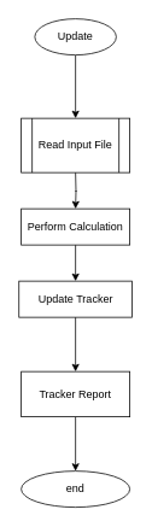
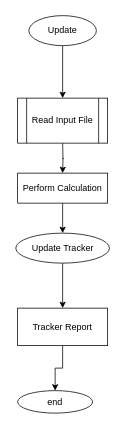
  <mxCell id="0" />
  <mxCell id="1" parent="0" />
  <mxCell id="2" value="" style="edgeStyle=orthogonalEdgeStyle;rounded=0;orthogonalLoop=1;jettySize=auto;html=1;" edge="1" parent="1" source="3" target="10"><mxGeometry relative="1" as="geometry" /></mxCell>
  <mxCell id="3" value="Update" style="ellipse;whiteSpace=wrap;html=1;" parent="1" vertex="1"><mxGeometry x="38" y="20" width="90" height="40" as="geometry" /></mxCell>
  <mxCell id="4" value="" style="edgeStyle=orthogonalEdgeStyle;rounded=0;orthogonalLoop=1;jettySize=auto;html=1;" parent="1" edge="1"><mxGeometry relative="1" as="geometry"><mxPoint x="83" y="190" as="sourcePoint" /><mxPoint x="83" y="230" as="targetPoint" /></mxGeometry></mxCell>
  <mxCell id="5" value="" style="edgeStyle=orthogonalEdgeStyle;rounded=0;orthogonalLoop=1;jettySize=auto;html=1;" parent="1" source="6" target="8" edge="1"><mxGeometry relative="1" as="geometry" /></mxCell>
  <mxCell id="6" value="Perform Calculation" style="rounded=0;whiteSpace=wrap;html=1;" parent="1" vertex="1"><mxGeometry x="23" y="230" width="120" height="40" as="geometry" /></mxCell>
  <mxCell id="7" value="" style="edgeStyle=orthogonalEdgeStyle;rounded=0;orthogonalLoop=1;jettySize=auto;html=1;" edge="1" parent="1" source="8" target="12"><mxGeometry relative="1" as="geometry" /></mxCell>
- <mxCell id="8" value="Update Tracker" style="rounded=0;whiteSpace=wrap;html=1;" parent="1" vertex="1"><mxGeometry x="20.5" y="310" width="125" height="40" as="geometry" /></mxCell>
- <mxCell id="9" value="end" style="ellipse;whiteSpace=wrap;html=1;" parent="1" vertex="1"><mxGeometry x="23" y="520" width="120" height="40" as="geometry" /></mxCell>
+ <mxCell id="8" value="Update Tracker" style="ellipse;whiteSpace=wrap;html=1;" parent="1" vertex="1"><mxGeometry x="20.5" y="310" width="125" height="40" as="geometry" /></mxCell>
+ <mxCell id="9" value="end" style="ellipse;whiteSpace=wrap;html=1;" parent="1" vertex="1"><mxGeometry x="23" y="520" width="100" height="30" as="geometry" /></mxCell>
  <mxCell id="10" value="Read Input File" style="shape=process;whiteSpace=wrap;html=1;backgroundOutline=1;" vertex="1" parent="1"><mxGeometry x="23" y="130" width="120" height="60" as="geometry" /></mxCell>
  <mxCell id="11" value="" style="edgeStyle=orthogonalEdgeStyle;rounded=0;orthogonalLoop=1;jettySize=auto;html=1;" edge="1" parent="1" source="12" target="9"><mxGeometry relative="1" as="geometry" /></mxCell>
  <mxCell id="12" value="Tracker Report" style="rounded=0;whiteSpace=wrap;html=1;" vertex="1" parent="1"><mxGeometry x="23" y="410" width="120" height="50" as="geometry" /></mxCell>
